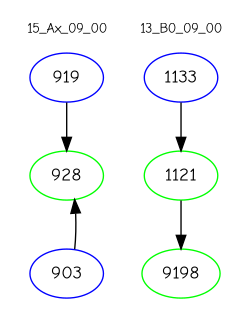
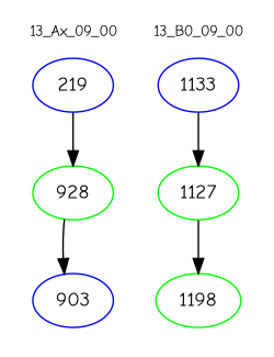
  digraph {
    fontname="Comic Neue"
    node [color=blue fontname="Comic Neue"]
    edge [color=black fontname="Comic Neue"]
-   n1 [label=919]
+   n1 [label=219]
    n2 [label=903]
    n3 [color=green label=928]
    n4 [label=1133]
-   n5 [color=green label=1121]
-   n6 [color=green label=9198]
+   n5 [color=green label=1127]
+   n6 [color=green label=1198]
    subgraph cluster_1 {
      color=white
      fontsize=10
-     label="15_Ax_09_00"
+     label="13_Ax_09_00"
      n1
      n2
      n3
    }
    subgraph cluster_2 {
      color=white
      fontsize=10
      label="13_B0_09_00"
      n4
      n5
      n6
    }
    n1 -> n3
-   n2 -> n3
+   n3 -> n2
    n4 -> n5
    n5 -> n6
  }
